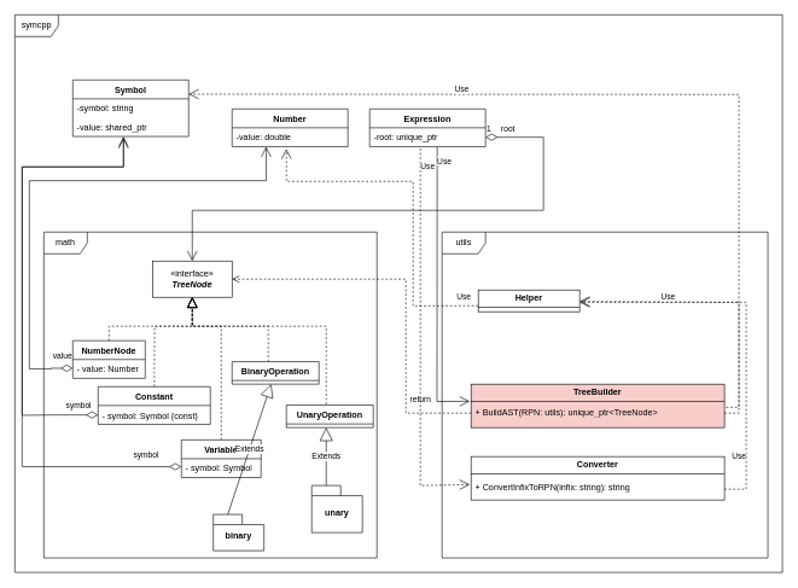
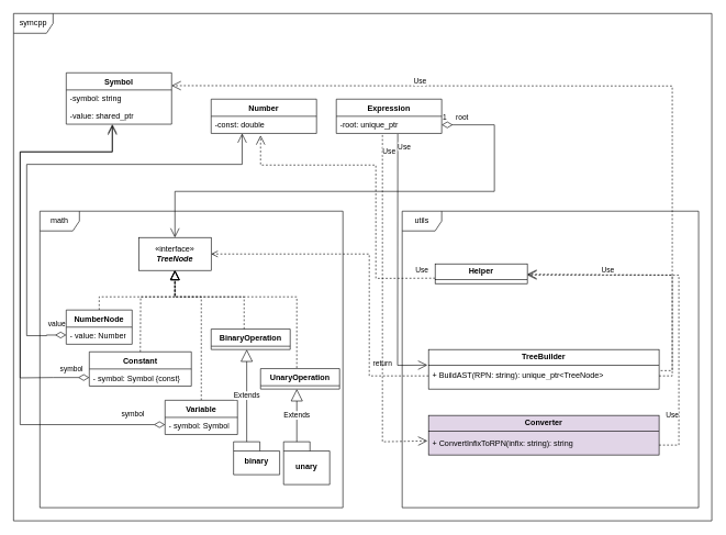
  <mxCell id="0" />
  <mxCell id="1" parent="0" />
  <mxCell id="2" value="«interface»&lt;br&gt;&lt;b&gt;&lt;i&gt;TreeNode&lt;/i&gt;&lt;/b&gt;" style="html=1;whiteSpace=wrap;" vertex="1" parent="1"><mxGeometry x="210" y="360" width="110" height="50" as="geometry" /></mxCell>
  <mxCell id="3" value="math" style="shape=umlFrame;whiteSpace=wrap;html=1;pointerEvents=0;" vertex="1" parent="1"><mxGeometry x="60" y="320" width="460" height="450" as="geometry" /></mxCell>
  <mxCell id="4" value="utils" style="shape=umlFrame;whiteSpace=wrap;html=1;pointerEvents=0;" vertex="1" parent="1"><mxGeometry x="610" y="320" width="450" height="450" as="geometry" /></mxCell>
  <mxCell id="5" value="symcpp" style="shape=umlFrame;whiteSpace=wrap;html=1;pointerEvents=0;" vertex="1" parent="1"><mxGeometry x="20" y="20" width="1060" height="770" as="geometry" /></mxCell>
  <mxCell id="6" value="Symbol" style="swimlane;fontStyle=1;align=center;verticalAlign=top;childLayout=stackLayout;horizontal=1;startSize=26;horizontalStack=0;resizeParent=1;resizeParentMax=0;resizeLast=0;collapsible=1;marginBottom=0;whiteSpace=wrap;html=1;" vertex="1" parent="1"><mxGeometry x="100" y="110" width="160" height="78" as="geometry" /></mxCell>
  <mxCell id="7" value="-symbol: string&amp;nbsp;" style="text;strokeColor=none;fillColor=none;align=left;verticalAlign=top;spacingLeft=4;spacingRight=4;overflow=hidden;rotatable=0;points=[[0,0.5],[1,0.5]];portConstraint=eastwest;whiteSpace=wrap;html=1;" vertex="1" parent="6"><mxGeometry y="26" width="160" height="26" as="geometry" /></mxCell>
  <mxCell id="8" value="&lt;div&gt;-value:&amp;nbsp;&lt;span style=&quot;background-color: initial;&quot;&gt;shared_ptr&lt;/span&gt;&lt;/div&gt;" style="text;strokeColor=none;fillColor=none;align=left;verticalAlign=top;spacingLeft=4;spacingRight=4;overflow=hidden;rotatable=0;points=[[0,0.5],[1,0.5]];portConstraint=eastwest;whiteSpace=wrap;html=1;" vertex="1" parent="6"><mxGeometry y="52" width="160" height="26" as="geometry" /></mxCell>
  <mxCell id="9" value="Number" style="swimlane;fontStyle=1;align=center;verticalAlign=top;childLayout=stackLayout;horizontal=1;startSize=26;horizontalStack=0;resizeParent=1;resizeParentMax=0;resizeLast=0;collapsible=1;marginBottom=0;whiteSpace=wrap;html=1;" vertex="1" parent="1"><mxGeometry x="320" y="150" width="160" height="52" as="geometry" /></mxCell>
- <mxCell id="10" value="&lt;div&gt;-value:&amp;nbsp;&lt;span style=&quot;background-color: initial;&quot;&gt;double&lt;/span&gt;&lt;span style=&quot;background-color: initial;&quot;&gt;&amp;nbsp;&lt;/span&gt;&lt;/div&gt;" style="text;strokeColor=none;fillColor=none;align=left;verticalAlign=top;spacingLeft=4;spacingRight=4;overflow=hidden;rotatable=0;points=[[0,0.5],[1,0.5]];portConstraint=eastwest;whiteSpace=wrap;html=1;" vertex="1" parent="9"><mxGeometry y="26" width="160" height="26" as="geometry" /></mxCell>
+ <mxCell id="10" value="&lt;div&gt;-const:&amp;nbsp;&lt;span style=&quot;background-color: initial;&quot;&gt;double&lt;/span&gt;&lt;span style=&quot;background-color: initial;&quot;&gt;&amp;nbsp;&lt;/span&gt;&lt;/div&gt;" style="text;strokeColor=none;fillColor=none;align=left;verticalAlign=top;spacingLeft=4;spacingRight=4;overflow=hidden;rotatable=0;points=[[0,0.5],[1,0.5]];portConstraint=eastwest;whiteSpace=wrap;html=1;" vertex="1" parent="9"><mxGeometry y="26" width="160" height="26" as="geometry" /></mxCell>
  <mxCell id="11" value="Expression" style="swimlane;fontStyle=1;align=center;verticalAlign=top;childLayout=stackLayout;horizontal=1;startSize=26;horizontalStack=0;resizeParent=1;resizeParentMax=0;resizeLast=0;collapsible=1;marginBottom=0;whiteSpace=wrap;html=1;" vertex="1" parent="1"><mxGeometry x="510" y="150" width="160" height="52" as="geometry" /></mxCell>
  <mxCell id="12" value="&lt;div&gt;-root:&amp;nbsp;&lt;span style=&quot;background-color: initial;&quot;&gt;unique_ptr&lt;/span&gt;&lt;span style=&quot;background-color: initial;&quot;&gt;&amp;nbsp;&lt;/span&gt;&lt;span style=&quot;background-color: initial;&quot;&gt;&amp;nbsp;&lt;/span&gt;&lt;/div&gt;" style="text;strokeColor=none;fillColor=none;align=left;verticalAlign=top;spacingLeft=4;spacingRight=4;overflow=hidden;rotatable=0;points=[[0,0.5],[1,0.5]];portConstraint=eastwest;whiteSpace=wrap;html=1;" vertex="1" parent="11"><mxGeometry y="26" width="160" height="26" as="geometry" /></mxCell>
  <mxCell id="13" value="Use" style="endArrow=open;endSize=12;dashed=1;html=1;rounded=0;entryX=0.469;entryY=1.115;entryDx=0;entryDy=0;entryPerimeter=0;exitX=0;exitY=0.5;exitDx=0;exitDy=0;" edge="1" parent="1" source="16" target="10"><mxGeometry x="-0.917" y="-12" width="160" relative="1" as="geometry"><mxPoint x="670" y="460" as="sourcePoint" /><mxPoint x="830" y="460" as="targetPoint" /><Array as="points"><mxPoint x="570" y="422" /><mxPoint x="570" y="250" /><mxPoint x="395" y="250" /></Array><mxPoint as="offset" /></mxGeometry></mxCell>
  <mxCell id="14" value="" style="group" vertex="1" connectable="0" parent="1"><mxGeometry x="660" y="400" width="140" height="30" as="geometry" /></mxCell>
  <mxCell id="15" value="&lt;p style=&quot;margin:0px;margin-top:4px;text-align:center;&quot;&gt;&lt;b&gt;Helper&lt;/b&gt;&lt;/p&gt;&lt;hr size=&quot;1&quot; style=&quot;border-style:solid;&quot;&gt;&lt;p style=&quot;margin:0px;margin-left:4px;&quot;&gt;&lt;/p&gt;&lt;p style=&quot;margin:0px;margin-left:4px;&quot;&gt;&lt;br&gt;&lt;/p&gt;" style="verticalAlign=top;align=left;overflow=fill;html=1;whiteSpace=wrap;" vertex="1" parent="14"><mxGeometry width="140" height="30" as="geometry" /></mxCell>
  <mxCell id="16" value="&lt;p style=&quot;margin: 0px 0px 0px 4px;&quot;&gt;&lt;br&gt;&lt;/p&gt;" style="text;strokeColor=none;fillColor=none;align=left;verticalAlign=top;spacingLeft=4;spacingRight=4;overflow=hidden;rotatable=0;points=[[0,0.5],[1,0.5]];portConstraint=eastwest;whiteSpace=wrap;html=1;" vertex="1" parent="14"><mxGeometry y="18.692" width="140" height="6" as="geometry" /></mxCell>
  <mxCell id="17" value="&lt;p style=&quot;margin: 0px 0px 0px 4px;&quot;&gt;&lt;br&gt;&lt;/p&gt;" style="text;strokeColor=none;fillColor=none;align=left;verticalAlign=top;spacingLeft=4;spacingRight=4;overflow=hidden;rotatable=0;points=[[0,0.5],[1,0.5]];portConstraint=eastwest;whiteSpace=wrap;html=1;" vertex="1" parent="14"><mxGeometry y="12.692" width="140" height="6" as="geometry" /></mxCell>
- <mxCell id="18" value="&lt;p style=&quot;margin:0px;margin-top:4px;text-align:center;&quot;&gt;&lt;b&gt;TreeBuilder&lt;/b&gt;&lt;/p&gt;&lt;hr size=&quot;1&quot; style=&quot;border-style:solid;&quot;&gt;&lt;p style=&quot;margin:0px;margin-left:4px;&quot;&gt;&lt;/p&gt;&lt;p style=&quot;margin:0px;margin-left:4px;&quot;&gt;&lt;br&gt;&lt;/p&gt;&lt;p style=&quot;margin:0px;margin-left:4px;&quot;&gt;&lt;br&gt;&lt;/p&gt;" style="verticalAlign=top;align=left;overflow=fill;html=1;whiteSpace=wrap;fillColor=#f8cecc;" vertex="1" parent="1"><mxGeometry x="650" y="530" width="350" height="60" as="geometry" /></mxCell>
- <mxCell id="19" value="+ BuildAST(RPN: utils): unique_ptr&amp;lt;TreeNode&amp;gt;" style="text;strokeColor=none;fillColor=none;align=left;verticalAlign=top;spacingLeft=4;spacingRight=4;overflow=hidden;rotatable=0;points=[[0,0.5],[1,0.5]];portConstraint=eastwest;whiteSpace=wrap;html=1;" vertex="1" parent="1"><mxGeometry x="650" y="554.5" width="350" height="31" as="geometry" /></mxCell>
+ <mxCell id="18" value="&lt;p style=&quot;margin:0px;margin-top:4px;text-align:center;&quot;&gt;&lt;b&gt;TreeBuilder&lt;/b&gt;&lt;/p&gt;&lt;hr size=&quot;1&quot; style=&quot;border-style:solid;&quot;&gt;&lt;p style=&quot;margin:0px;margin-left:4px;&quot;&gt;&lt;/p&gt;&lt;p style=&quot;margin:0px;margin-left:4px;&quot;&gt;&lt;br&gt;&lt;/p&gt;&lt;p style=&quot;margin:0px;margin-left:4px;&quot;&gt;&lt;br&gt;&lt;/p&gt;" style="verticalAlign=top;align=left;overflow=fill;html=1;whiteSpace=wrap;" vertex="1" parent="1"><mxGeometry x="650" y="530" width="350" height="60" as="geometry" /></mxCell>
+ <mxCell id="19" value="+ BuildAST(RPN: string): unique_ptr&amp;lt;TreeNode&amp;gt;" style="text;strokeColor=none;fillColor=none;align=left;verticalAlign=top;spacingLeft=4;spacingRight=4;overflow=hidden;rotatable=0;points=[[0,0.5],[1,0.5]];portConstraint=eastwest;whiteSpace=wrap;html=1;" vertex="1" parent="1"><mxGeometry x="650" y="554.5" width="350" height="31" as="geometry" /></mxCell>
  <mxCell id="20" value="return" style="html=1;verticalAlign=bottom;endArrow=open;dashed=1;endSize=8;curved=0;rounded=0;exitX=0;exitY=0.5;exitDx=0;exitDy=0;entryX=1;entryY=0.5;entryDx=0;entryDy=0;" edge="1" parent="1" source="19" target="2"><mxGeometry x="-0.728" y="-10" relative="1" as="geometry"><mxPoint x="610" y="575" as="sourcePoint" /><mxPoint x="520" y="575" as="targetPoint" /><Array as="points"><mxPoint x="560" y="570" /><mxPoint x="560" y="385" /></Array><mxPoint as="offset" /></mxGeometry></mxCell>
  <mxCell id="21" value="Use" style="endArrow=open;endSize=12;dashed=1;html=1;rounded=0;entryX=1;entryY=0.5;entryDx=0;entryDy=0;exitX=1;exitY=0.5;exitDx=0;exitDy=0;" edge="1" parent="1" source="19" target="17"><mxGeometry x="0.378" y="-7" width="160" relative="1" as="geometry"><mxPoint x="1000" y="590" as="sourcePoint" /><mxPoint x="1110" y="570" as="targetPoint" /><Array as="points"><mxPoint x="1020" y="570" /><mxPoint x="1020" y="417" /></Array><mxPoint as="offset" /></mxGeometry></mxCell>
- <mxCell id="22" value="&lt;p style=&quot;margin:0px;margin-top:4px;text-align:center;&quot;&gt;&lt;b&gt;Converter&lt;/b&gt;&lt;/p&gt;&lt;hr size=&quot;1&quot; style=&quot;border-style:solid;&quot;&gt;&lt;p style=&quot;margin:0px;margin-left:4px;&quot;&gt;&lt;/p&gt;&lt;p style=&quot;margin:0px;margin-left:4px;&quot;&gt;&lt;br&gt;&lt;/p&gt;&lt;p style=&quot;margin:0px;margin-left:4px;&quot;&gt;&lt;br&gt;&lt;/p&gt;" style="verticalAlign=top;align=left;overflow=fill;html=1;whiteSpace=wrap;" vertex="1" parent="1"><mxGeometry x="650" y="630" width="350" height="60" as="geometry" /></mxCell>
+ <mxCell id="22" value="&lt;p style=&quot;margin:0px;margin-top:4px;text-align:center;&quot;&gt;&lt;b&gt;Converter&lt;/b&gt;&lt;/p&gt;&lt;hr size=&quot;1&quot; style=&quot;border-style:solid;&quot;&gt;&lt;p style=&quot;margin:0px;margin-left:4px;&quot;&gt;&lt;/p&gt;&lt;p style=&quot;margin:0px;margin-left:4px;&quot;&gt;&lt;br&gt;&lt;/p&gt;&lt;p style=&quot;margin:0px;margin-left:4px;&quot;&gt;&lt;br&gt;&lt;/p&gt;" style="verticalAlign=top;align=left;overflow=fill;html=1;whiteSpace=wrap;fillColor=#e1d5e7;" vertex="1" parent="1"><mxGeometry x="650" y="630" width="350" height="60" as="geometry" /></mxCell>
  <mxCell id="23" value="+ ConvertInfixToRPN(infix: string): string" style="text;strokeColor=none;fillColor=none;align=left;verticalAlign=top;spacingLeft=4;spacingRight=4;overflow=hidden;rotatable=0;points=[[0,0.5],[1,0.5]];portConstraint=eastwest;whiteSpace=wrap;html=1;" vertex="1" parent="1"><mxGeometry x="650" y="659" width="350" height="31" as="geometry" /></mxCell>
  <mxCell id="24" value="Use" style="endArrow=open;endSize=12;dashed=1;html=1;rounded=0;exitX=1;exitY=0.75;exitDx=0;exitDy=0;" edge="1" parent="1" source="22"><mxGeometry x="-0.71" y="10" width="160" relative="1" as="geometry"><mxPoint x="1010" y="580" as="sourcePoint" /><mxPoint x="800" y="417" as="targetPoint" /><Array as="points"><mxPoint x="1030" y="675" /><mxPoint x="1030" y="417" /><mxPoint x="830" y="417" /></Array><mxPoint as="offset" /></mxGeometry></mxCell>
  <mxCell id="25" value="1" style="endArrow=open;html=1;endSize=12;startArrow=diamondThin;startSize=14;startFill=0;edgeStyle=orthogonalEdgeStyle;align=left;verticalAlign=bottom;rounded=0;exitX=1;exitY=0.5;exitDx=0;exitDy=0;" edge="1" parent="1" source="12" target="2"><mxGeometry x="-1" y="3" relative="1" as="geometry"><mxPoint x="670" y="190" as="sourcePoint" /><mxPoint x="830" y="190" as="targetPoint" /><Array as="points"><mxPoint x="750" y="189" /><mxPoint x="750" y="290" /><mxPoint x="265" y="290" /></Array></mxGeometry></mxCell>
  <mxCell id="26" value="root" style="edgeLabel;html=1;align=center;verticalAlign=middle;resizable=0;points=[];" vertex="1" connectable="0" parent="25"><mxGeometry x="-0.946" y="2" relative="1" as="geometry"><mxPoint x="10" y="-11" as="offset" /></mxGeometry></mxCell>
  <mxCell id="27" value="value" style="endArrow=open;html=1;endSize=12;startArrow=diamondThin;startSize=14;startFill=0;edgeStyle=orthogonalEdgeStyle;align=left;verticalAlign=bottom;rounded=0;exitX=0;exitY=0.5;exitDx=0;exitDy=0;entryX=0.294;entryY=1.038;entryDx=0;entryDy=0;entryPerimeter=0;" edge="1" parent="1"><mxGeometry x="-0.917" y="-7" relative="1" as="geometry"><mxPoint x="100" y="508" as="sourcePoint" /><mxPoint x="367.04" y="201.988" as="targetPoint" /><Array as="points"><mxPoint x="70" y="508" /><mxPoint x="70" y="509" /><mxPoint x="40" y="509" /><mxPoint x="40" y="249" /><mxPoint x="367" y="249" /></Array><mxPoint as="offset" /></mxGeometry></mxCell>
  <mxCell id="28" value="" style="endArrow=block;dashed=1;endFill=0;endSize=12;html=1;rounded=0;exitX=0.5;exitY=0;exitDx=0;exitDy=0;entryX=0.5;entryY=1;entryDx=0;entryDy=0;" edge="1" parent="1" source="37" target="2"><mxGeometry width="160" relative="1" as="geometry"><mxPoint x="140" y="520.5" as="sourcePoint" /><mxPoint x="360" y="490" as="targetPoint" /><Array as="points"><mxPoint x="150" y="450" /><mxPoint x="180" y="450" /><mxPoint x="265" y="450" /></Array></mxGeometry></mxCell>
  <mxCell id="29" value="Constant" style="swimlane;fontStyle=1;align=center;verticalAlign=top;childLayout=stackLayout;horizontal=1;startSize=26;horizontalStack=0;resizeParent=1;resizeParentMax=0;resizeLast=0;collapsible=1;marginBottom=0;whiteSpace=wrap;html=1;" vertex="1" parent="1"><mxGeometry x="135" y="533.5" width="155" height="52" as="geometry" /></mxCell>
  <mxCell id="30" value="- symbol: Symbol {const}" style="text;strokeColor=none;fillColor=none;align=left;verticalAlign=top;spacingLeft=4;spacingRight=4;overflow=hidden;rotatable=0;points=[[0,0.5],[1,0.5]];portConstraint=eastwest;whiteSpace=wrap;html=1;" vertex="1" parent="29"><mxGeometry y="26" width="155" height="26" as="geometry" /></mxCell>
  <mxCell id="31" value="symbol" style="endArrow=open;html=1;endSize=12;startArrow=diamondThin;startSize=14;startFill=0;edgeStyle=orthogonalEdgeStyle;align=left;verticalAlign=bottom;rounded=0;exitX=0;exitY=0.5;exitDx=0;exitDy=0;" edge="1" parent="1" source="30"><mxGeometry x="-0.852" y="-5" relative="1" as="geometry"><mxPoint x="110" y="548" as="sourcePoint" /><mxPoint x="170" y="190" as="targetPoint" /><Array as="points"><mxPoint x="80" y="573" /><mxPoint x="30" y="573" /><mxPoint x="30" y="230" /><mxPoint x="170" y="230" /></Array><mxPoint as="offset" /></mxGeometry></mxCell>
  <mxCell id="32" value="" style="endArrow=block;dashed=1;endFill=0;endSize=12;html=1;rounded=0;exitX=0.5;exitY=0;exitDx=0;exitDy=0;entryX=0.5;entryY=1;entryDx=0;entryDy=0;" edge="1" parent="1" source="29" target="2"><mxGeometry width="160" relative="1" as="geometry"><mxPoint x="150" y="531" as="sourcePoint" /><mxPoint x="260" y="410" as="targetPoint" /><Array as="points"><mxPoint x="213" y="450" /><mxPoint x="230" y="450" /><mxPoint x="265" y="450" /></Array></mxGeometry></mxCell>
  <mxCell id="33" value="symbol" style="endArrow=open;html=1;endSize=12;startArrow=diamondThin;startSize=14;startFill=0;edgeStyle=orthogonalEdgeStyle;align=left;verticalAlign=bottom;rounded=0;exitX=0;exitY=0.5;exitDx=0;exitDy=0;" edge="1" parent="1"><mxGeometry x="-0.833" y="-7" relative="1" as="geometry"><mxPoint x="250" y="644" as="sourcePoint" /><mxPoint x="170" y="188" as="targetPoint" /><Array as="points"><mxPoint x="30" y="644" /><mxPoint x="30" y="230" /><mxPoint x="170" y="230" /></Array><mxPoint as="offset" /></mxGeometry></mxCell>
  <mxCell id="34" value="" style="endArrow=block;dashed=1;endFill=0;endSize=12;html=1;rounded=0;exitX=0.5;exitY=0;exitDx=0;exitDy=0;" edge="1" parent="1" source="35" target="2"><mxGeometry width="160" relative="1" as="geometry"><mxPoint x="265" y="560" as="sourcePoint" /><mxPoint x="420" y="540" as="targetPoint" /><Array as="points"><mxPoint x="305" y="450" /><mxPoint x="265" y="450" /></Array></mxGeometry></mxCell>
  <mxCell id="35" value="Variable" style="swimlane;fontStyle=1;align=center;verticalAlign=top;childLayout=stackLayout;horizontal=1;startSize=26;horizontalStack=0;resizeParent=1;resizeParentMax=0;resizeLast=0;collapsible=1;marginBottom=0;whiteSpace=wrap;html=1;" vertex="1" parent="1"><mxGeometry x="250" y="607" width="110" height="52" as="geometry" /></mxCell>
  <mxCell id="36" value="- symbol: Symbol" style="text;strokeColor=none;fillColor=none;align=left;verticalAlign=top;spacingLeft=4;spacingRight=4;overflow=hidden;rotatable=0;points=[[0,0.5],[1,0.5]];portConstraint=eastwest;whiteSpace=wrap;html=1;" vertex="1" parent="35"><mxGeometry y="26" width="110" height="26" as="geometry" /></mxCell>
  <mxCell id="37" value="NumberNode" style="swimlane;fontStyle=1;align=center;verticalAlign=top;childLayout=stackLayout;horizontal=1;startSize=26;horizontalStack=0;resizeParent=1;resizeParentMax=0;resizeLast=0;collapsible=1;marginBottom=0;whiteSpace=wrap;html=1;" vertex="1" parent="1"><mxGeometry x="100" y="470" width="100" height="52" as="geometry" /></mxCell>
  <mxCell id="38" value="- value: Number" style="text;strokeColor=none;fillColor=none;align=left;verticalAlign=top;spacingLeft=4;spacingRight=4;overflow=hidden;rotatable=0;points=[[0,0.5],[1,0.5]];portConstraint=eastwest;whiteSpace=wrap;html=1;" vertex="1" parent="37"><mxGeometry y="26" width="100" height="26" as="geometry" /></mxCell>
  <mxCell id="39" value="BinaryOperation" style="swimlane;fontStyle=1;align=center;verticalAlign=top;childLayout=stackLayout;horizontal=1;startSize=26;horizontalStack=0;resizeParent=1;resizeParentMax=0;resizeLast=0;collapsible=1;marginBottom=0;whiteSpace=wrap;html=1;" vertex="1" parent="1"><mxGeometry x="320" y="499" width="120" height="31" as="geometry" /></mxCell>
  <mxCell id="40" value="UnaryOperation" style="swimlane;fontStyle=1;align=center;verticalAlign=top;childLayout=stackLayout;horizontal=1;startSize=26;horizontalStack=0;resizeParent=1;resizeParentMax=0;resizeLast=0;collapsible=1;marginBottom=0;whiteSpace=wrap;html=1;" vertex="1" parent="1"><mxGeometry x="395" y="559" width="120" height="31" as="geometry" /></mxCell>
  <mxCell id="41" value="" style="endArrow=block;dashed=1;endFill=0;endSize=12;html=1;rounded=0;exitX=0.5;exitY=0;exitDx=0;exitDy=0;" edge="1" parent="1"><mxGeometry width="160" relative="1" as="geometry"><mxPoint x="370" y="499" as="sourcePoint" /><mxPoint x="265" y="410" as="targetPoint" /><Array as="points"><mxPoint x="370" y="450" /><mxPoint x="265" y="450" /></Array></mxGeometry></mxCell>
  <mxCell id="42" value="" style="endArrow=block;dashed=1;endFill=0;endSize=12;html=1;rounded=0;exitX=0.458;exitY=-0.031;exitDx=0;exitDy=0;exitPerimeter=0;entryX=0.5;entryY=1;entryDx=0;entryDy=0;" edge="1" parent="1" source="40" target="2"><mxGeometry width="160" relative="1" as="geometry"><mxPoint x="460" y="530" as="sourcePoint" /><mxPoint x="620" y="530" as="targetPoint" /><Array as="points"><mxPoint x="450" y="450" /><mxPoint x="265" y="450" /></Array></mxGeometry></mxCell>
- <mxCell id="43" value="binary" style="shape=folder;fontStyle=1;spacingTop=10;tabWidth=40;tabHeight=14;tabPosition=left;html=1;whiteSpace=wrap;" vertex="1" parent="1"><mxGeometry x="294" y="710" width="70" height="50" as="geometry" /></mxCell>
+ <mxCell id="43" value="binary" style="shape=folder;fontStyle=1;spacingTop=10;tabWidth=40;tabHeight=14;tabPosition=left;html=1;whiteSpace=wrap;" vertex="1" parent="1"><mxGeometry x="354" y="670" width="70" height="50" as="geometry" /></mxCell>
  <mxCell id="44" value="unary" style="shape=folder;fontStyle=1;spacingTop=10;tabWidth=40;tabHeight=14;tabPosition=left;html=1;whiteSpace=wrap;" vertex="1" parent="1"><mxGeometry x="430" y="670" width="70" height="65" as="geometry" /></mxCell>
  <mxCell id="45" value="Extends" style="endArrow=block;endSize=16;endFill=0;html=1;rounded=0;exitX=0;exitY=0;exitDx=20;exitDy=0;exitPerimeter=0;" edge="1" parent="1" source="44"><mxGeometry width="160" relative="1" as="geometry"><mxPoint x="490" y="650" as="sourcePoint" /><mxPoint x="450" y="590" as="targetPoint" /></mxGeometry></mxCell>
  <mxCell id="46" value="Extends" style="endArrow=block;endSize=16;endFill=0;html=1;rounded=0;exitX=0;exitY=0;exitDx=20;exitDy=0;exitPerimeter=0;" edge="1" parent="1" source="43"><mxGeometry width="160" relative="1" as="geometry"><mxPoint x="460" y="680" as="sourcePoint" /><mxPoint x="374" y="530" as="targetPoint" /></mxGeometry></mxCell>
  <mxCell id="47" value="Use" style="endArrow=open;endSize=12;dashed=1;html=1;rounded=0;exitX=0.443;exitY=1.096;exitDx=0;exitDy=0;exitPerimeter=0;entryX=-0.005;entryY=0.312;entryDx=0;entryDy=0;entryPerimeter=0;" edge="1" parent="1" target="23"><mxGeometry x="-0.905" y="10" width="160" relative="1" as="geometry"><mxPoint x="580" y="204.496" as="sourcePoint" /><mxPoint x="644.22" y="671.152" as="targetPoint" /><Array as="points"><mxPoint x="580" y="670" /></Array><mxPoint as="offset" /></mxGeometry></mxCell>
  <mxCell id="48" value="Use" style="endArrow=open;endSize=12;dashed=0;html=1;rounded=0;exitX=0.583;exitY=1.032;exitDx=0;exitDy=0;exitPerimeter=0;entryX=-0.005;entryY=-0.027;entryDx=0;entryDy=0;entryPerimeter=0;" edge="1" parent="1" source="12" target="19"><mxGeometry x="-0.905" y="10" width="160" relative="1" as="geometry"><mxPoint x="590" y="214.496" as="sourcePoint" /><mxPoint x="658" y="679" as="targetPoint" /><Array as="points"><mxPoint x="603" y="554" /></Array><mxPoint as="offset" /></mxGeometry></mxCell>
  <mxCell id="49" value="Use" style="endArrow=open;endSize=12;dashed=1;html=1;rounded=0;entryX=1;entryY=0.25;entryDx=0;entryDy=0;exitX=1.007;exitY=0.242;exitDx=0;exitDy=0;exitPerimeter=0;" edge="1" parent="1" source="19" target="6"><mxGeometry x="0.378" y="-7" width="160" relative="1" as="geometry"><mxPoint x="1010" y="580" as="sourcePoint" /><mxPoint x="810" y="426" as="targetPoint" /><Array as="points"><mxPoint x="1020" y="562" /><mxPoint x="1020" y="130" /></Array><mxPoint as="offset" /></mxGeometry></mxCell>
